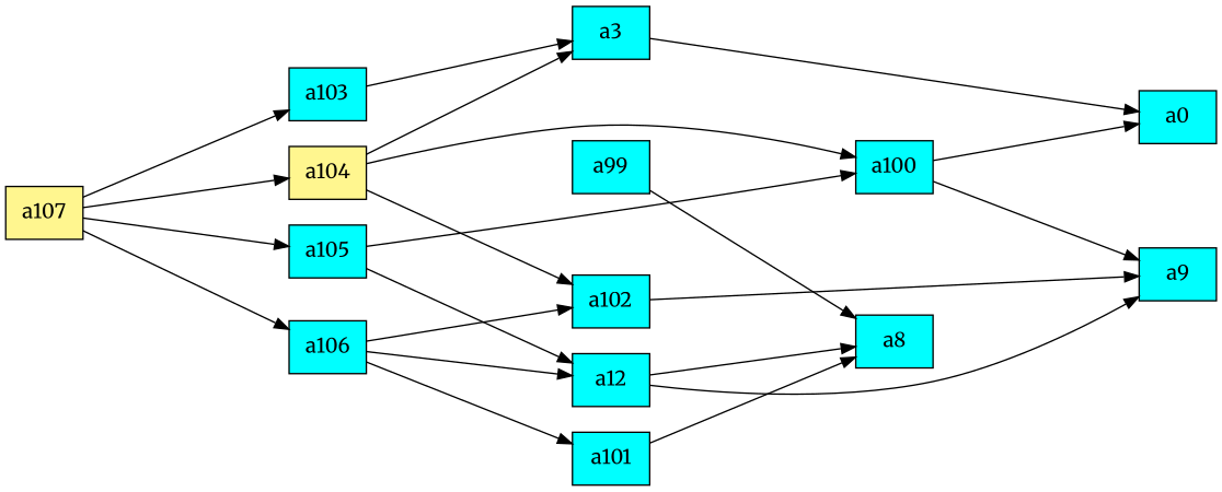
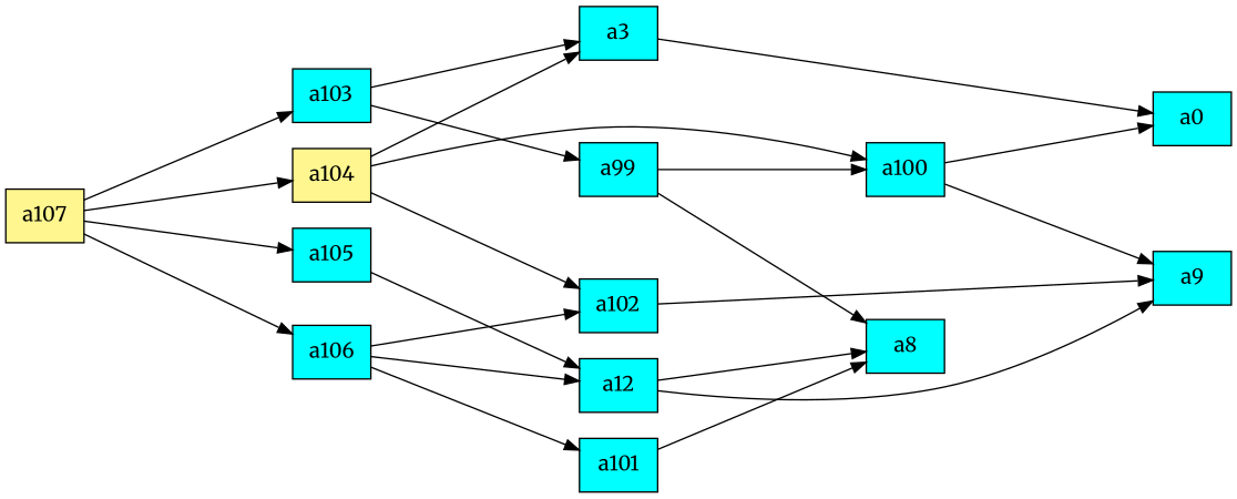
  digraph {
    fontname=Merriweather
    rankdir=LR
    ranksep=2.0
    node [fillcolor=cyan fontname=Merriweather shape=record style=filled]
    edge [fontname=Merriweather]
    n1 [label="{a100}"]
    n2 [label="{a9}"]
    n3 [label="{a0}"]
    n4 [label="{a106}"]
    n5 [label="{a101}"]
    n6 [label="{a102}"]
    n7 [label="{a12}"]
    n8 [label="{a8}"]
    n9 [label="{a103}"]
    n10 [label="{a99}"]
    n11 [label="{a3}"]
    n12 [label="{a105}"]
    n13 [fillcolor=khaki1 label="{a107}"]
    n14 [fillcolor=khaki1 label="{a104}"]
    n1 -> n2
    n1 -> n3
    n4 -> n5
    n4 -> n6
    n4 -> n7
    n5 -> n8
    n6 -> n2
    n7 -> n2
    n7 -> n8
+   n9 -> n10
    n9 -> n11
    n10 -> n8
    n11 -> n3
-   n12 -> n1
+   n10 -> n1
    n12 -> n7
    n13 -> n4
    n13 -> n9
    n13 -> n12
    n13 -> n14
    n14 -> n1
    n14 -> n6
    n14 -> n11
  }
